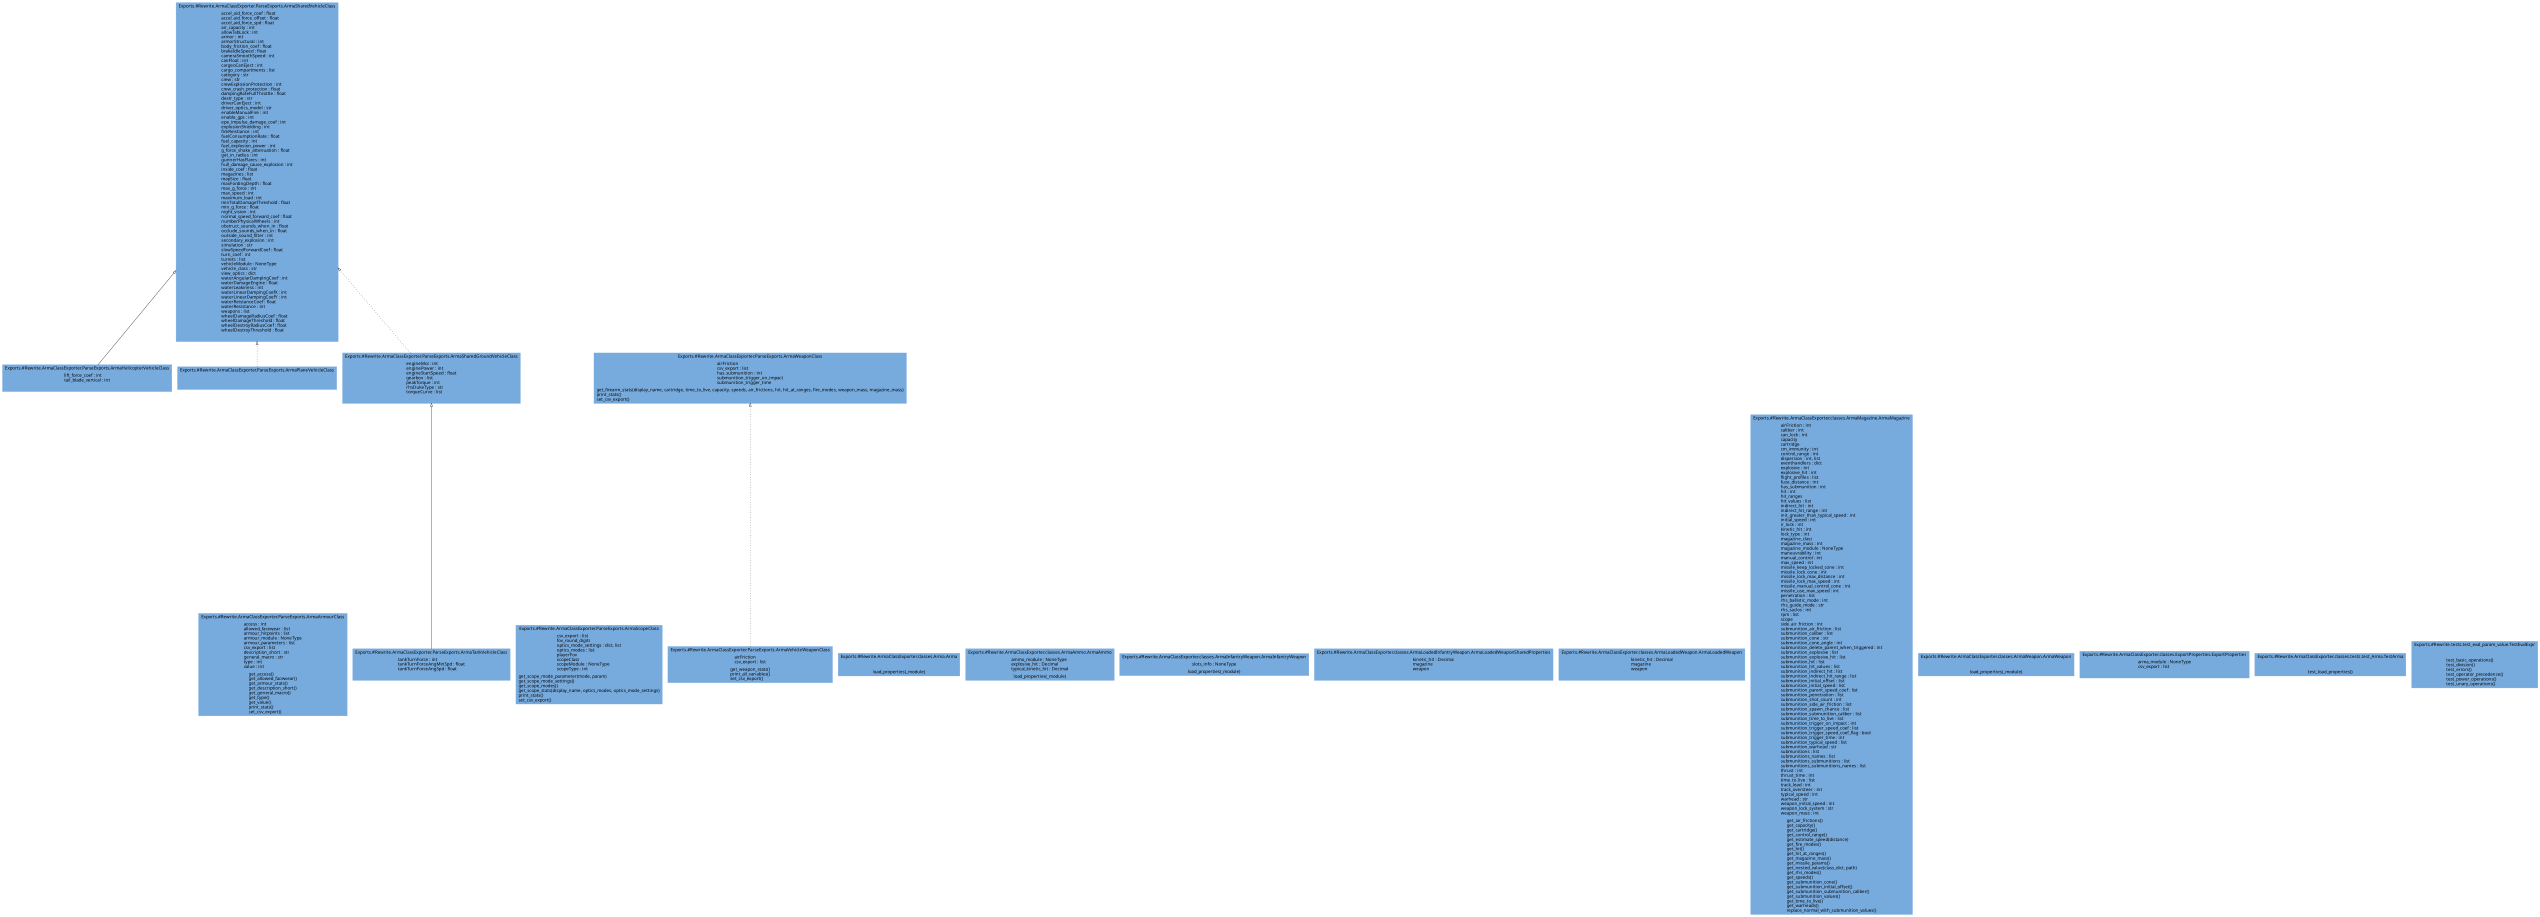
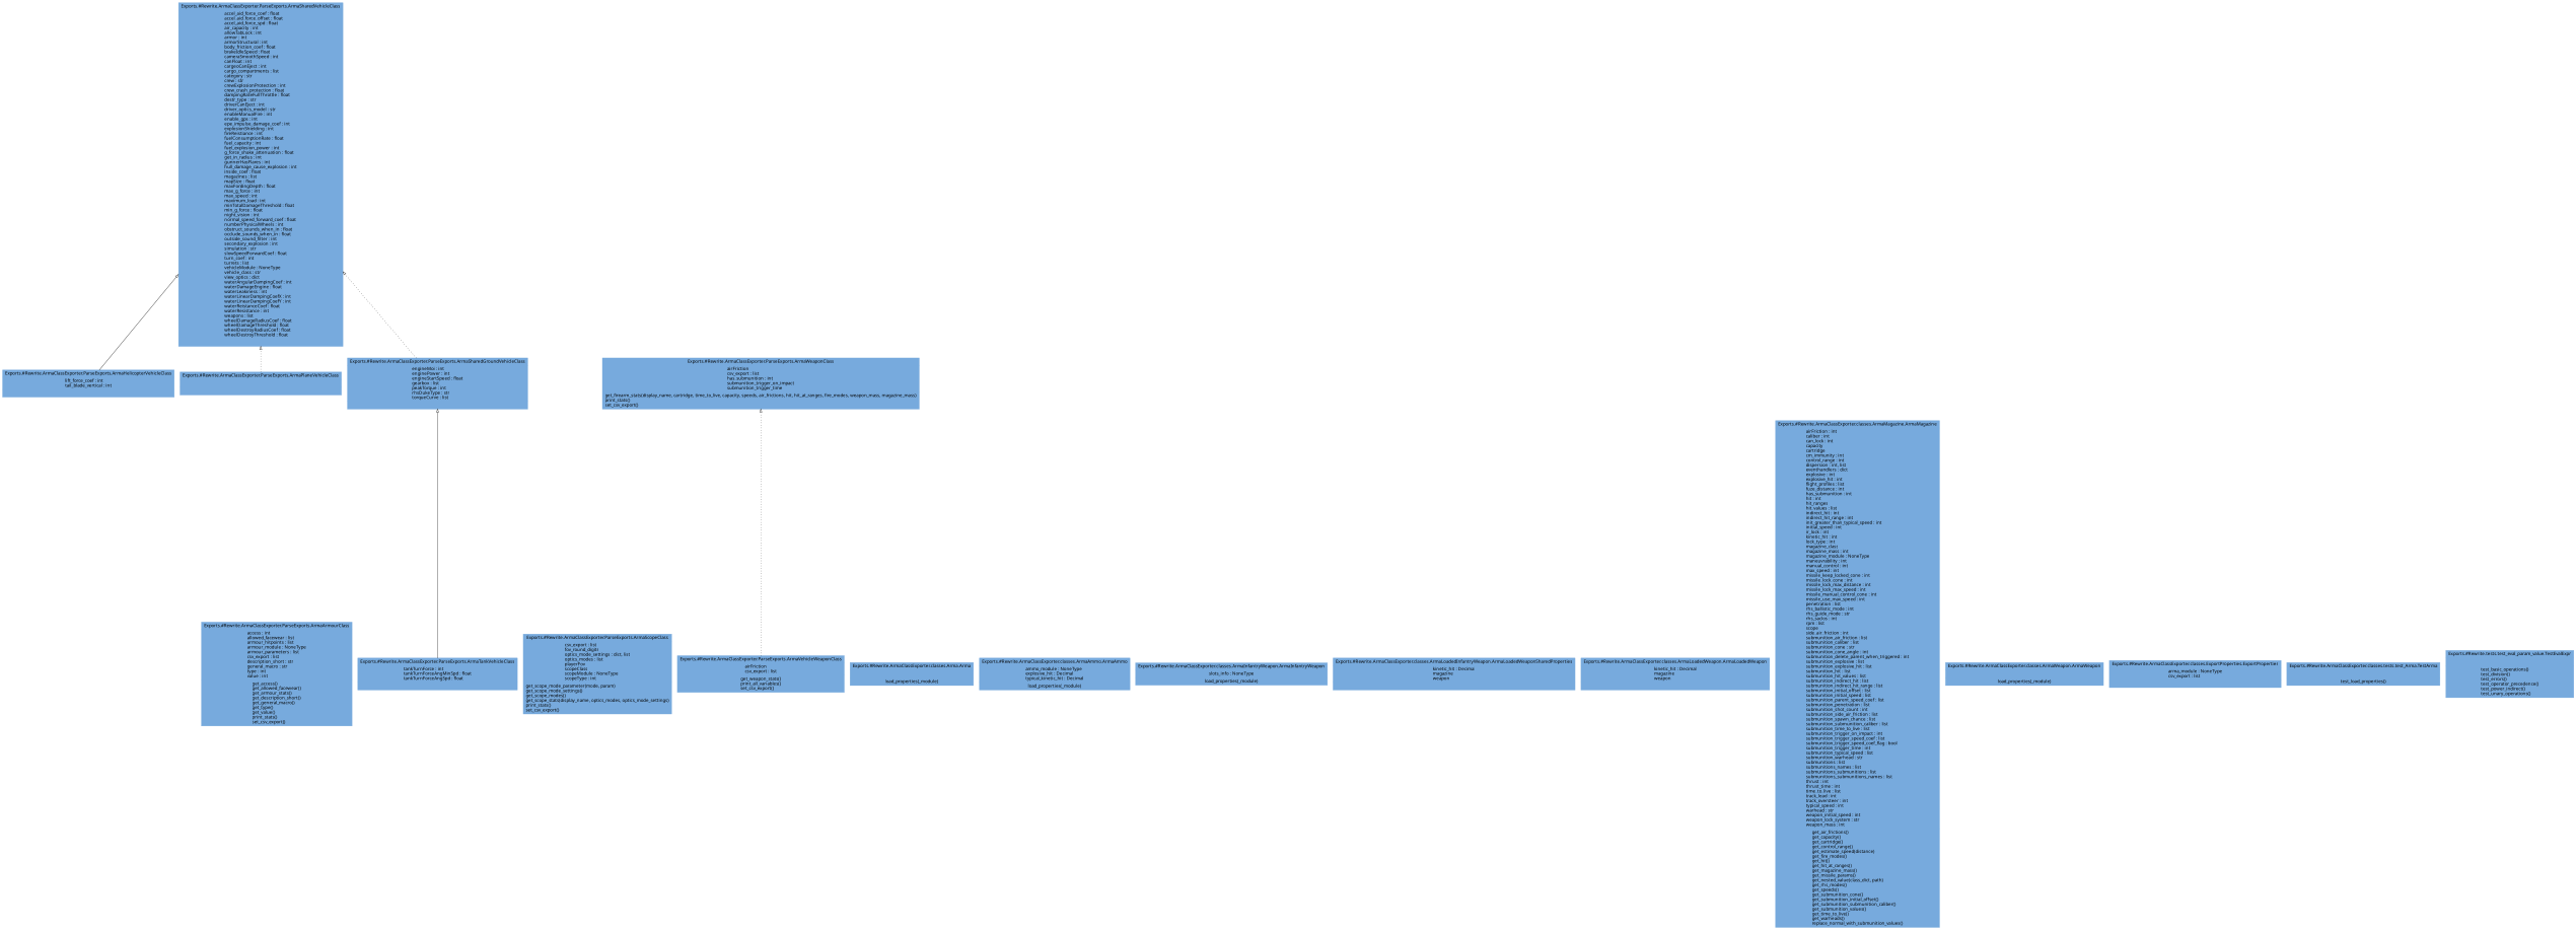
  digraph {
    rankdir=BT
    fontname="Noto Sans"
    node [color="#77AADD" fontcolor=black shape=record style=filled fontname="Noto Sans"]
    edge [arrowhead=empty arrowtail=none style=dotted fontname="Noto Sans"]
    n1 [label=<{Exports.#Rewrite.ArmaClassExporter.ParseExports.ArmaArmourClass|access : int<br ALIGN="LEFT"/>allowed_facewear : list<br ALIGN="LEFT"/>armour_hitpoints : list<br ALIGN="LEFT"/>armour_module : NoneType<br ALIGN="LEFT"/>armour_parameters : list<br ALIGN="LEFT"/>csv_export : list<br ALIGN="LEFT"/>description_short : str<br ALIGN="LEFT"/>general_macro : str<br ALIGN="LEFT"/>type : int<br ALIGN="LEFT"/>value : int<br ALIGN="LEFT"/>|get_access()<br ALIGN="LEFT"/>get_allowed_facewear()<br ALIGN="LEFT"/>get_armour_stats()<br ALIGN="LEFT"/>get_description_short()<br ALIGN="LEFT"/>get_general_macro()<br ALIGN="LEFT"/>get_type()<br ALIGN="LEFT"/>get_value()<br ALIGN="LEFT"/>print_stats()<br ALIGN="LEFT"/>set_csv_export()<br ALIGN="LEFT"/>}>]
    n2 [label=<{Exports.#Rewrite.ArmaClassExporter.ParseExports.ArmaHelicopterVehicleClass|lift_force_coef : int<br ALIGN="LEFT"/>tail_blade_vertical : int<br ALIGN="LEFT"/>|}>]
    n3 [label=<{Exports.#Rewrite.ArmaClassExporter.ParseExports.ArmaSharedVehicleClass|accel_aid_force_coef : float<br ALIGN="LEFT"/>accel_aid_force_offset : float<br ALIGN="LEFT"/>accel_aid_force_spd : float<br ALIGN="LEFT"/>air_capacity : int<br ALIGN="LEFT"/>allowTabLock : int<br ALIGN="LEFT"/>armor : int<br ALIGN="LEFT"/>armorStructural : int<br ALIGN="LEFT"/>body_friction_coef : float<br ALIGN="LEFT"/>brakeIdleSpeed : float<br ALIGN="LEFT"/>cameraSmoothSpeed : int<br ALIGN="LEFT"/>canFloat : int<br ALIGN="LEFT"/>cargeoCanEject : int<br ALIGN="LEFT"/>cargo_compartments : list<br ALIGN="LEFT"/>category : str<br ALIGN="LEFT"/>crew : str<br ALIGN="LEFT"/>crewExplosionProtection : int<br ALIGN="LEFT"/>crew_crash_protection : float<br ALIGN="LEFT"/>dampingRateFullThrottle : float<br ALIGN="LEFT"/>destr_type : str<br ALIGN="LEFT"/>driverCanEject : int<br ALIGN="LEFT"/>driver_optics_model : str<br ALIGN="LEFT"/>enableManualFire : int<br ALIGN="LEFT"/>enable_gps : int<br ALIGN="LEFT"/>epe_impulse_damage_coef : int<br ALIGN="LEFT"/>explosionShielding : int<br ALIGN="LEFT"/>fireReistiance : int<br ALIGN="LEFT"/>fuelConsumptionRate : float<br ALIGN="LEFT"/>fuel_capacity : int<br ALIGN="LEFT"/>fuel_explosion_power : int<br ALIGN="LEFT"/>g_force_shake_attenuation : float<br ALIGN="LEFT"/>get_in_radius : int<br ALIGN="LEFT"/>gunnerHasFlares : int<br ALIGN="LEFT"/>hull_damage_cause_explosion : int<br ALIGN="LEFT"/>inside_coef : float<br ALIGN="LEFT"/>magazines : list<br ALIGN="LEFT"/>mapSize : float<br ALIGN="LEFT"/>maxFordingDepth : float<br ALIGN="LEFT"/>max_g_force : int<br ALIGN="LEFT"/>max_speed : int<br ALIGN="LEFT"/>maximum_load : int<br ALIGN="LEFT"/>minTotalDamageThreshold : float<br ALIGN="LEFT"/>min_g_force : float<br ALIGN="LEFT"/>night_vision : int<br ALIGN="LEFT"/>normal_speed_forward_coef : float<br ALIGN="LEFT"/>numberPhysicalWheels : int<br ALIGN="LEFT"/>obstruct_sounds_when_in : float<br ALIGN="LEFT"/>occlude_sounds_when_in : float<br ALIGN="LEFT"/>outside_sound_filter : int<br ALIGN="LEFT"/>secondary_explosion : int<br ALIGN="LEFT"/>simulation : str<br ALIGN="LEFT"/>slowSpeedForwardCoef : float<br ALIGN="LEFT"/>turn_coef : int<br ALIGN="LEFT"/>turrets : list<br ALIGN="LEFT"/>vehicleModule : NoneType<br ALIGN="LEFT"/>vehicle_class : str<br ALIGN="LEFT"/>view_optics : dict<br ALIGN="LEFT"/>waterAngularDampingCoef : int<br ALIGN="LEFT"/>waterDamageEngine : float<br ALIGN="LEFT"/>waterLeakiness : int<br ALIGN="LEFT"/>waterLinearDampingCoefX : int<br ALIGN="LEFT"/>waterLinearDampingCoefY : int<br ALIGN="LEFT"/>waterReistanceCoef : float<br ALIGN="LEFT"/>waterResistance : int<br ALIGN="LEFT"/>weapons : list<br ALIGN="LEFT"/>wheelDamageRadiusCoef : float<br ALIGN="LEFT"/>wheelDamageThreshold : float<br ALIGN="LEFT"/>wheelDestroyRadiusCoef : float<br ALIGN="LEFT"/>wheelDestroyThreshold : float<br ALIGN="LEFT"/>|}>]
    n4 [label=<{Exports.#Rewrite.ArmaClassExporter.ParseExports.ArmaPlaneVehicleClass|<br ALIGN="LEFT"/>|}>]
    n5 [label=<{Exports.#Rewrite.ArmaClassExporter.ParseExports.ArmaScopeClass|csv_export : list<br ALIGN="LEFT"/>fov_round_digits<br ALIGN="LEFT"/>optics_mode_settings : dict, list<br ALIGN="LEFT"/>optics_modes : list<br ALIGN="LEFT"/>playerFov<br ALIGN="LEFT"/>scopeClass<br ALIGN="LEFT"/>scopeModule : NoneType<br ALIGN="LEFT"/>scopeType : int<br ALIGN="LEFT"/>|get_scope_mode_parameter(mode, param)<br ALIGN="LEFT"/>get_scope_mode_settings()<br ALIGN="LEFT"/>get_scope_modes()<br ALIGN="LEFT"/>get_scope_stats(display_name, optics_modes, optics_mode_settings)<br ALIGN="LEFT"/>print_stats()<br ALIGN="LEFT"/>set_csv_export()<br ALIGN="LEFT"/>}>]
    n6 [label=<{Exports.#Rewrite.ArmaClassExporter.ParseExports.ArmaSharedGroundVehicleClass|engineMoi : int<br ALIGN="LEFT"/>enginePower : int<br ALIGN="LEFT"/>engineStartSpeed : float<br ALIGN="LEFT"/>gearbox : list<br ALIGN="LEFT"/>peakTorque : int<br ALIGN="LEFT"/>rhsDukeType : str<br ALIGN="LEFT"/>torqueCurve : list<br ALIGN="LEFT"/>|}>]
    n7 [label=<{Exports.#Rewrite.ArmaClassExporter.ParseExports.ArmaTankVehicleClass|tankTurnForce : int<br ALIGN="LEFT"/>tankTurnForceAngMinSpd : float<br ALIGN="LEFT"/>tankTurnForceAngSpd : float<br ALIGN="LEFT"/>|}>]
    n8 [label=<{Exports.#Rewrite.ArmaClassExporter.ParseExports.ArmaVehicleWeaponClass|airFriction<br ALIGN="LEFT"/>csv_export : list<br ALIGN="LEFT"/>|get_weapon_stats()<br ALIGN="LEFT"/>print_all_variables()<br ALIGN="LEFT"/>set_csv_export()<br ALIGN="LEFT"/>}>]
    n9 [label=<{Exports.#Rewrite.ArmaClassExporter.ParseExports.ArmaWeaponClass|airFriction<br ALIGN="LEFT"/>csv_export : list<br ALIGN="LEFT"/>has_submunition : int<br ALIGN="LEFT"/>submunition_trigger_on_impact<br ALIGN="LEFT"/>submunition_trigger_time<br ALIGN="LEFT"/>|get_firearm_stats(display_name, cartridge, time_to_live, capacity, speeds, air_frictions, hit, hit_at_ranges, fire_modes, weapon_mass, magazine_mass)<br ALIGN="LEFT"/>print_stats()<br ALIGN="LEFT"/>set_csv_export()<br ALIGN="LEFT"/>}>]
    n10 [label=<{Exports.#Rewrite.ArmaClassExporter.classes.Arma.Arma|<br ALIGN="LEFT"/>|load_properties(_module)<br ALIGN="LEFT"/>}>]
    n11 [label=<{Exports.#Rewrite.ArmaClassExporter.classes.ArmaAmmo.ArmaAmmo|ammo_module : NoneType<br ALIGN="LEFT"/>explosive_hit : Decimal<br ALIGN="LEFT"/>typical_kinetic_hit : Decimal<br ALIGN="LEFT"/>|load_properties(_module)<br ALIGN="LEFT"/>}>]
    n12 [label=<{Exports.#Rewrite.ArmaClassExporter.classes.ArmaInfantryWeapon.ArmaInfantryWeapon|slots_info : NoneType<br ALIGN="LEFT"/>|load_properties(_module)<br ALIGN="LEFT"/>}>]
    n13 [label=<{Exports.#Rewrite.ArmaClassExporter.classes.ArmaLoadedInfantryWeapon.ArmaLoadedWeaponSharedProperties|kinetic_hit : Decimal<br ALIGN="LEFT"/>magazine<br ALIGN="LEFT"/>weapon<br ALIGN="LEFT"/>|}>]
    n14 [label=<{Exports.#Rewrite.ArmaClassExporter.classes.ArmaLoadedWeapon.ArmaLoadedWeapon|kinetic_hit : Decimal<br ALIGN="LEFT"/>magazine<br ALIGN="LEFT"/>weapon<br ALIGN="LEFT"/>|}>]
    n15 [label=<{Exports.#Rewrite.ArmaClassExporter.classes.ArmaMagazine.ArmaMagazine|airFriction : int<br ALIGN="LEFT"/>caliber : int<br ALIGN="LEFT"/>can_lock : int<br ALIGN="LEFT"/>capacity<br ALIGN="LEFT"/>cartridge<br ALIGN="LEFT"/>cm_immunity : int<br ALIGN="LEFT"/>control_range : int<br ALIGN="LEFT"/>dispersion : int, list<br ALIGN="LEFT"/>eventhandlers : dict<br ALIGN="LEFT"/>explosive : int<br ALIGN="LEFT"/>explosive_hit : int<br ALIGN="LEFT"/>flight_profiles : list<br ALIGN="LEFT"/>fuze_distance : int<br ALIGN="LEFT"/>has_submunition : int<br ALIGN="LEFT"/>hit : int<br ALIGN="LEFT"/>hit_ranges<br ALIGN="LEFT"/>hit_values : list<br ALIGN="LEFT"/>indirect_hit : int<br ALIGN="LEFT"/>indirect_hit_range : int<br ALIGN="LEFT"/>init_greater_than_typical_speed : int<br ALIGN="LEFT"/>initial_speed : int<br ALIGN="LEFT"/>ir_lock : int<br ALIGN="LEFT"/>kinetic_hit : int<br ALIGN="LEFT"/>lock_type : int<br ALIGN="LEFT"/>magazine_class<br ALIGN="LEFT"/>magazine_mass : int<br ALIGN="LEFT"/>magazine_module : NoneType<br ALIGN="LEFT"/>maneuvrability : int<br ALIGN="LEFT"/>manual_control : int<br ALIGN="LEFT"/>max_speed : int<br ALIGN="LEFT"/>missile_keep_locked_cone : int<br ALIGN="LEFT"/>missile_lock_cone : int<br ALIGN="LEFT"/>missile_lock_max_distance : int<br ALIGN="LEFT"/>missile_lock_max_speed : int<br ALIGN="LEFT"/>missile_manual_control_cone : int<br ALIGN="LEFT"/>missile_use_max_speed : int<br ALIGN="LEFT"/>penetration : list<br ALIGN="LEFT"/>rhs_ballistic_mode : int<br ALIGN="LEFT"/>rhs_guide_mode : str<br ALIGN="LEFT"/>rhs_saclos : int<br ALIGN="LEFT"/>rpm : list<br ALIGN="LEFT"/>scope<br ALIGN="LEFT"/>side_air_friction : int<br ALIGN="LEFT"/>submunition_air_friction : list<br ALIGN="LEFT"/>submunition_caliber : list<br ALIGN="LEFT"/>submunition_cone : str<br ALIGN="LEFT"/>submunition_cone_angle : int<br ALIGN="LEFT"/>submunition_delete_parent_when_triggered : int<br ALIGN="LEFT"/>submunition_explosive : list<br ALIGN="LEFT"/>submunition_explosive_hit : list<br ALIGN="LEFT"/>submunition_hit : list<br ALIGN="LEFT"/>submunition_hit_values : list<br ALIGN="LEFT"/>submunition_indirect_hit : list<br ALIGN="LEFT"/>submunition_indirect_hit_range : list<br ALIGN="LEFT"/>submunition_initial_offset : list<br ALIGN="LEFT"/>submunition_initial_speed : list<br ALIGN="LEFT"/>submunition_parent_speed_coef : list<br ALIGN="LEFT"/>submunition_penetration : list<br ALIGN="LEFT"/>submunition_shot_count : int<br ALIGN="LEFT"/>submunition_side_air_friction : list<br ALIGN="LEFT"/>submunition_spawn_chance : list<br ALIGN="LEFT"/>submunition_submunition_caliber : list<br ALIGN="LEFT"/>submunition_time_to_live : list<br ALIGN="LEFT"/>submunition_trigger_on_impact : int<br ALIGN="LEFT"/>submunition_trigger_speed_coef : list<br ALIGN="LEFT"/>submunition_trigger_speed_coef_flag : bool<br ALIGN="LEFT"/>submunition_trigger_time : int<br ALIGN="LEFT"/>submunition_typical_speed : list<br ALIGN="LEFT"/>submunition_warhead : str<br ALIGN="LEFT"/>submunitions : list<br ALIGN="LEFT"/>submunitions_names : list<br ALIGN="LEFT"/>submunitions_submunitions : list<br ALIGN="LEFT"/>submunitions_submunitions_names : list<br ALIGN="LEFT"/>thrust : int<br ALIGN="LEFT"/>thrust_time : int<br ALIGN="LEFT"/>time_to_live : list<br ALIGN="LEFT"/>track_lead : int<br ALIGN="LEFT"/>track_oversteer : int<br ALIGN="LEFT"/>typical_speed : int<br ALIGN="LEFT"/>warhead : str<br ALIGN="LEFT"/>weapon_initial_speed : int<br ALIGN="LEFT"/>weapon_lock_system : str<br ALIGN="LEFT"/>weapon_mass : int<br ALIGN="LEFT"/>|get_air_frictions()<br ALIGN="LEFT"/>get_capacity()<br ALIGN="LEFT"/>get_cartridge()<br ALIGN="LEFT"/>get_control_range()<br ALIGN="LEFT"/>get_estimate_speed(distance)<br ALIGN="LEFT"/>get_fire_modes()<br ALIGN="LEFT"/>get_hit()<br ALIGN="LEFT"/>get_hit_at_ranges()<br ALIGN="LEFT"/>get_magazine_mass()<br ALIGN="LEFT"/>get_missile_params()<br ALIGN="LEFT"/>get_nested_value(class_dict, path)<br ALIGN="LEFT"/>get_rhs_modes()<br ALIGN="LEFT"/>get_speeds()<br ALIGN="LEFT"/>get_submunition_cone()<br ALIGN="LEFT"/>get_submunition_initial_offset()<br ALIGN="LEFT"/>get_submunition_submunition_caliber()<br ALIGN="LEFT"/>get_submunition_values()<br ALIGN="LEFT"/>get_time_to_live()<br ALIGN="LEFT"/>get_warheads()<br ALIGN="LEFT"/>replace_normal_with_submunition_values()<br ALIGN="LEFT"/>}>]
    n16 [label=<{Exports.#Rewrite.ArmaClassExporter.classes.ArmaWeapon.ArmaWeapon|<br ALIGN="LEFT"/>|load_properties(_module)<br ALIGN="LEFT"/>}>]
    n17 [label=<{Exports.#Rewrite.ArmaClassExporter.classes.ExportProperties.ExportProperties|arma_module : NoneType<br ALIGN="LEFT"/>csv_export : list<br ALIGN="LEFT"/>|}>]
    n18 [label=<{Exports.#Rewrite.ArmaClassExporter.classes.tests.test_Arma.TestArma|<br ALIGN="LEFT"/>|test_load_properties()<br ALIGN="LEFT"/>}>]
-   n19 [label=<{Exports.#Rewrite.tests.test_eval_param_value.TestEvalExpr|<br ALIGN="LEFT"/>|test_basic_operations()<br ALIGN="LEFT"/>test_division()<br ALIGN="LEFT"/>test_errors()<br ALIGN="LEFT"/>test_operator_precedence()<br ALIGN="LEFT"/>test_power_operations()<br ALIGN="LEFT"/>test_unary_operations()<br ALIGN="LEFT"/>}>]
+   n19 [label=<{Exports.#Rewrite.tests.test_eval_param_value.TestEvalExpr|<br ALIGN="LEFT"/>|test_basic_operations()<br ALIGN="LEFT"/>test_division()<br ALIGN="LEFT"/>test_errors()<br ALIGN="LEFT"/>test_operator_precedence()<br ALIGN="LEFT"/>test_power_indirect()<br ALIGN="LEFT"/>test_unary_operations()<br ALIGN="LEFT"/>}>]
    n2 -> n3 [style=solid]
    n4 -> n3
    n6 -> n3
    n7 -> n6 [style=solid]
    n8 -> n9
  }
